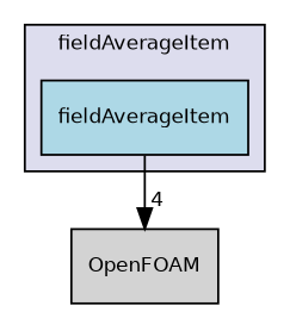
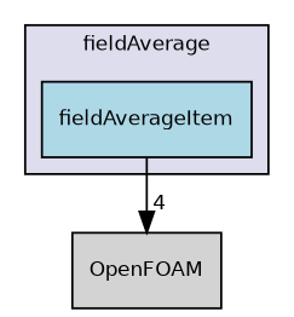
  digraph {
    compound=true
    node [fontname=Helvetica fontsize=10 shape=box style=filled color=black]
    n1 [fillcolor=lightblue label=fieldAverageItem pencolor=black]
    n2 [label=OpenFOAM fillcolor=lightgrey]
    subgraph cluster_1 {
      bgcolor="#ddddee"
      fontname=Helvetica
      fontsize=10
-     label=fieldAverageItem
+     label=fieldAverage
      pencolor=black
      n1
    }
    n1 -> n2 [headlabel=4 labeldistance=1.5 labelfontname=Helvetica labelfontsize=10 style=solid]
  }
